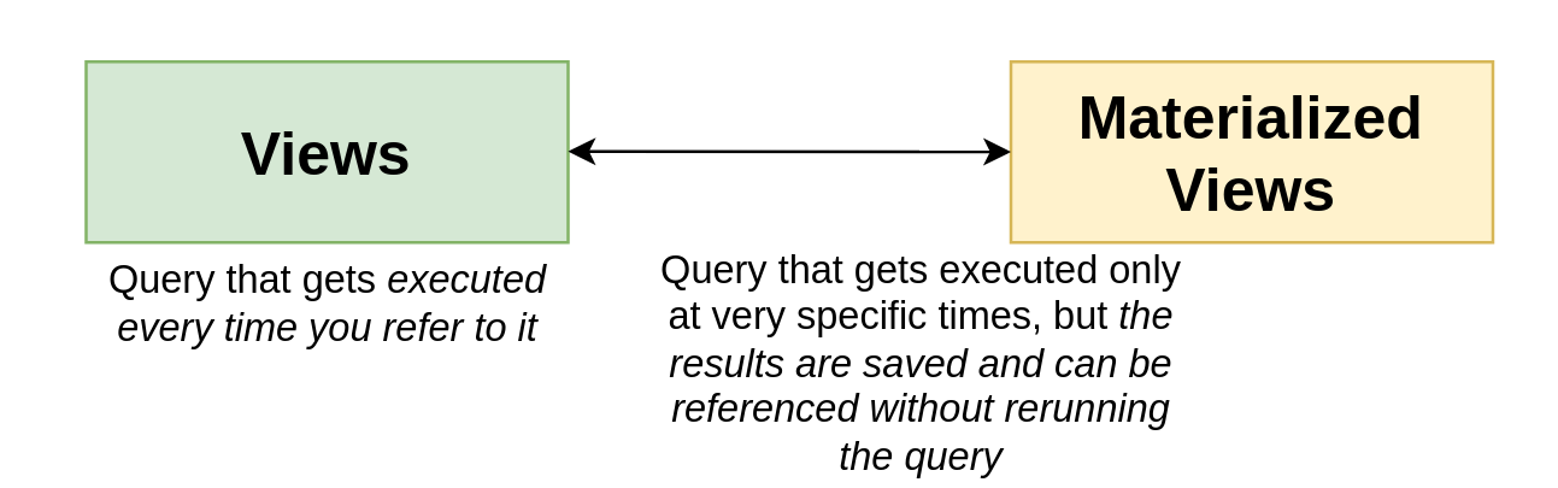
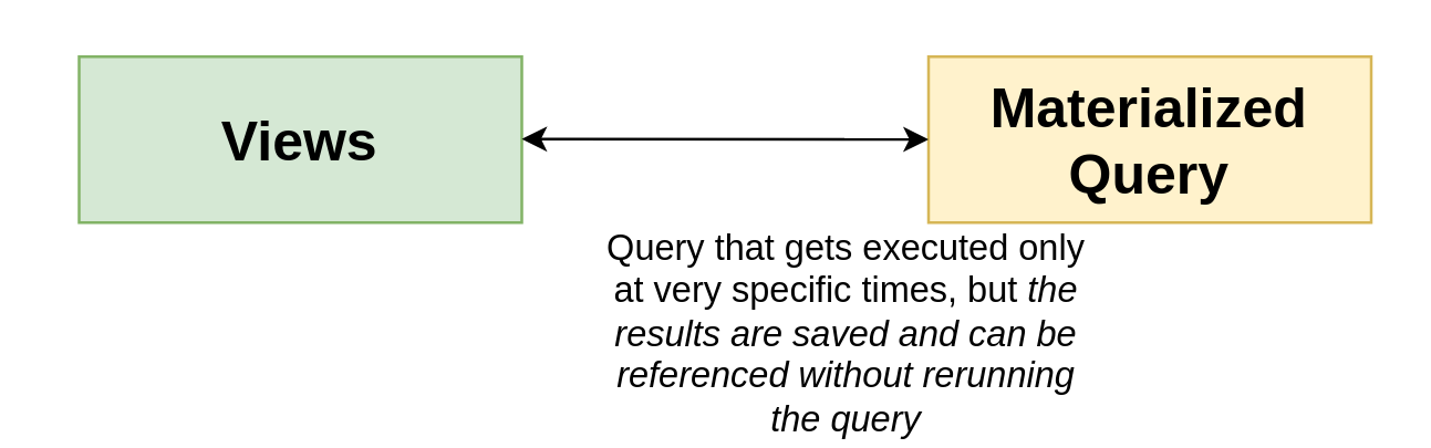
  <mxCell id="0" />
  <mxCell id="1" parent="0" />
  <mxCell id="2" value="&lt;b style=&quot;font-size: 20px;&quot;&gt;Views&lt;/b&gt;" style="rounded=0;whiteSpace=wrap;html=1;fontSize=20;fillColor=#d5e8d4;strokeColor=#82b366;" vertex="1" parent="1"><mxGeometry x="28" y="20" width="160" height="60" as="geometry" /></mxCell>
- <mxCell id="3" value="&lt;b style=&quot;font-size: 20px;&quot;&gt;Materialized Views&lt;/b&gt;" style="rounded=0;whiteSpace=wrap;html=1;fontSize=20;fillColor=#fff2cc;strokeColor=#d6b656;" vertex="1" parent="1"><mxGeometry x="335" y="20" width="160" height="60" as="geometry" /></mxCell>
+ <mxCell id="3" value="&lt;b style=&quot;font-size: 20px;&quot;&gt;Materialized Query&lt;/b&gt;" style="rounded=0;whiteSpace=wrap;html=1;fontSize=20;fillColor=#fff2cc;strokeColor=#d6b656;" vertex="1" parent="1"><mxGeometry x="335" y="20" width="160" height="60" as="geometry" /></mxCell>
  <mxCell id="4" value="" style="endArrow=classic;startArrow=classic;html=1;strokeWidth=1;fontSize=16;" edge="1" parent="1" target="3"><mxGeometry width="50" height="50" relative="1" as="geometry"><mxPoint x="188" y="49.76" as="sourcePoint" /><mxPoint x="278" y="49.76" as="targetPoint" /></mxGeometry></mxCell>
- <mxCell id="5" value="Query that gets &lt;i&gt;executed every time you refer to it&lt;/i&gt;" style="text;html=1;strokeColor=none;fillColor=none;align=center;verticalAlign=middle;whiteSpace=wrap;rounded=0;fontSize=13;fontStyle=0" vertex="1" parent="1"><mxGeometry x="20.5" y="80" width="175" height="40" as="geometry" /></mxCell>
  <mxCell id="6" value="Query that gets executed only at very specific times, but&amp;nbsp;&lt;i&gt;the results are saved and can be referenced without rerunning the query&lt;/i&gt;" style="text;html=1;strokeColor=none;fillColor=none;align=center;verticalAlign=middle;whiteSpace=wrap;rounded=0;fontSize=13;" vertex="1" parent="1"><mxGeometry x="217.5" y="100" width="175" height="40" as="geometry" /></mxCell>
